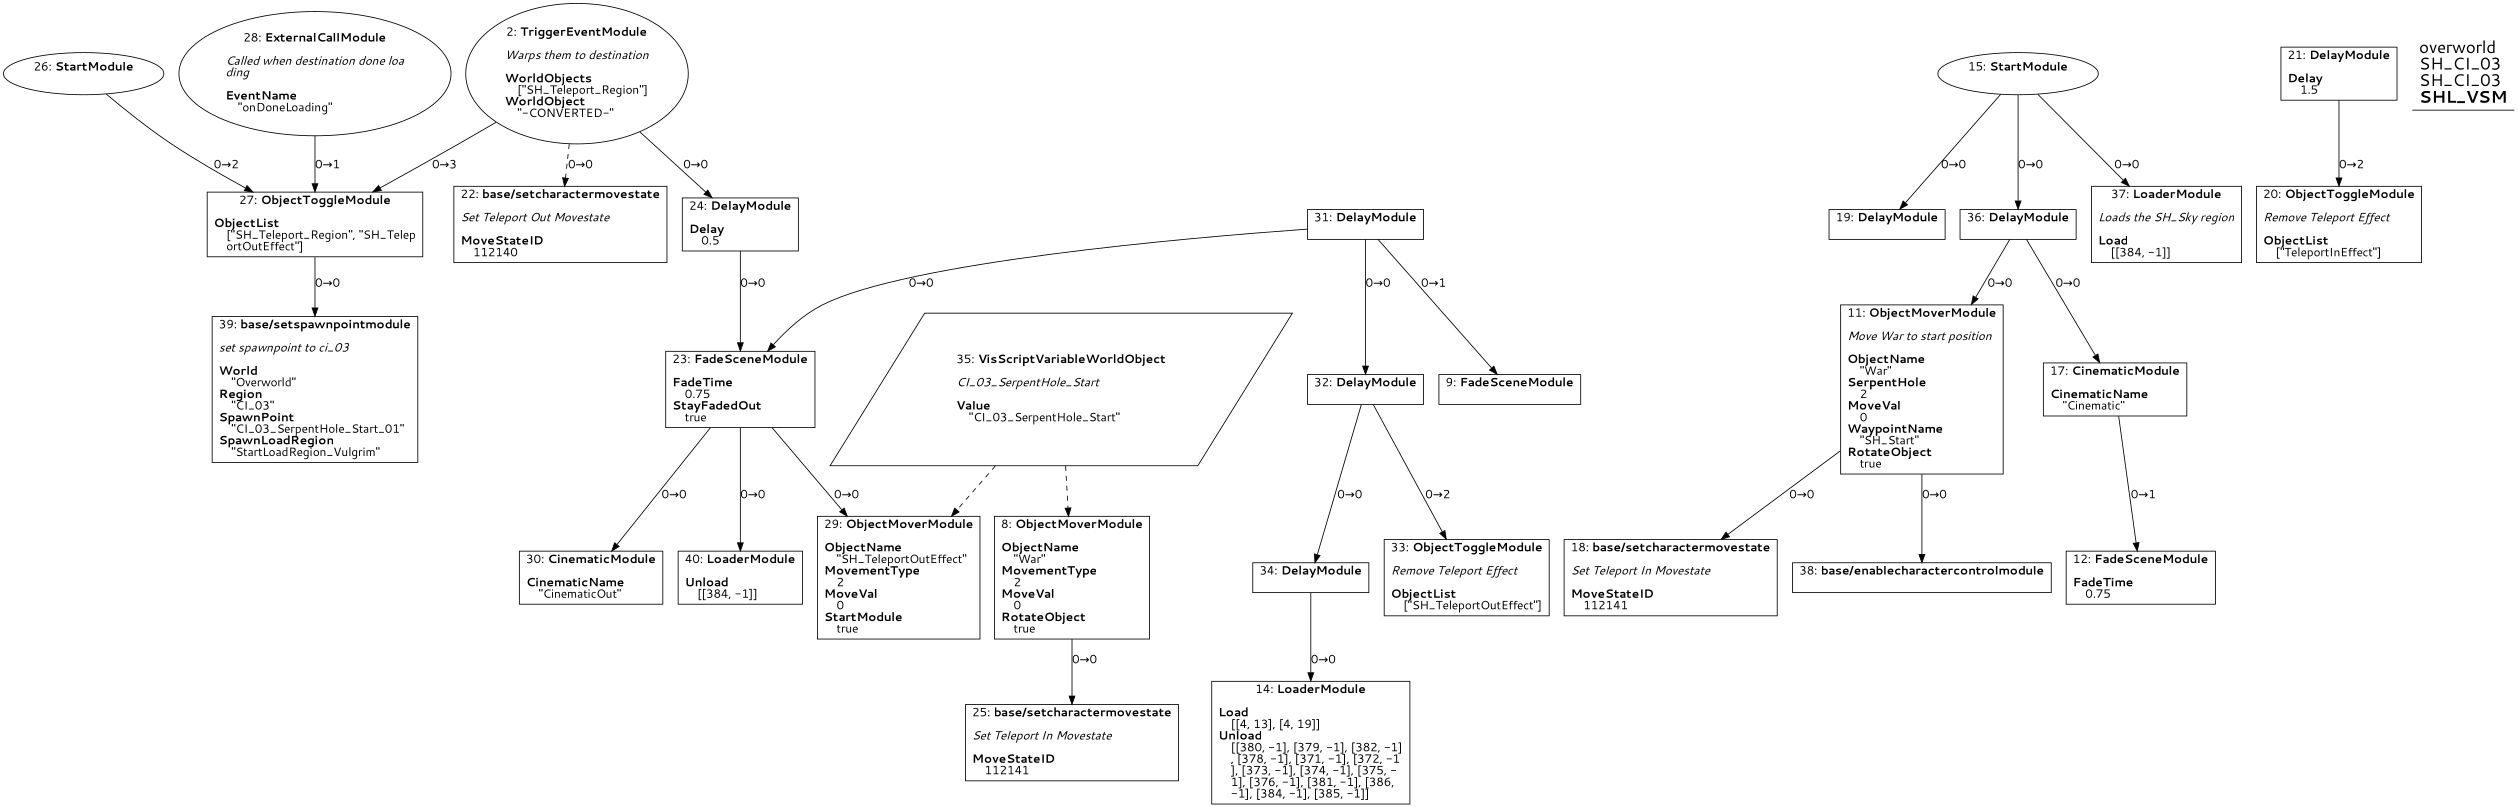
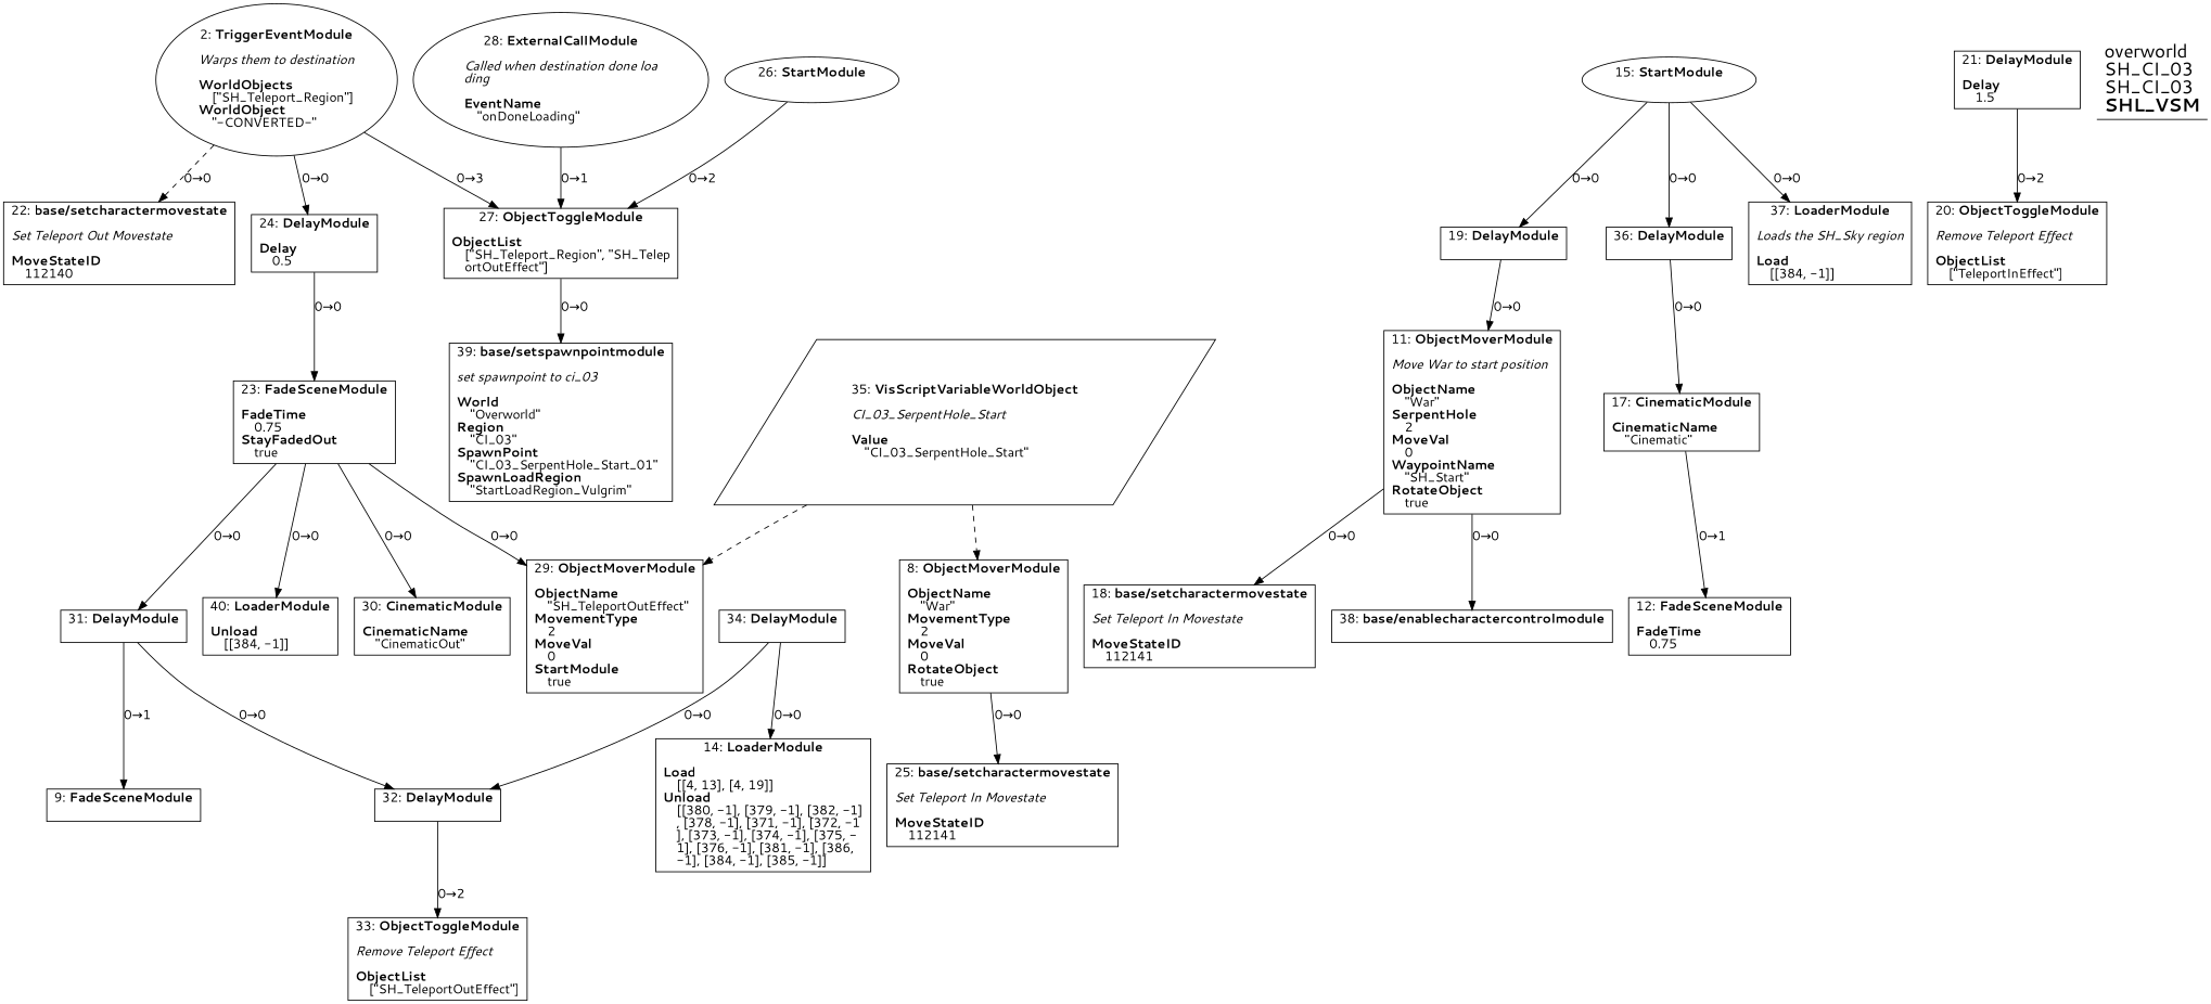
  digraph {
    fontname="Segoe UI"
    splines=spline
    node [fontname="Segoe UI" shape=box]
    edge [fontname="Segoe UI"]
    n1 [label=<2: <b>TriggerEventModule</b><br/><br/><i>Warps them to destination<br align="left"/></i><br align="left"/><b>WorldObjects</b><br align="left"/>    [&quot;SH_Teleport_Region&quot;]<br align="left"/><b>WorldObject</b><br align="left"/>    &quot;-CONVERTED-&quot;<br align="left"/>> shape=oval]
    n2 [label=<22: <b>base/setcharactermovestate</b><br/><br/><i>Set Teleport Out Movestate<br align="left"/></i><br align="left"/><b>MoveStateID</b><br align="left"/>    112140<br align="left"/>>]
    n3 [label=<24: <b>DelayModule</b><br/><br/><b>Delay</b><br align="left"/>    0.5<br align="left"/>>]
    n4 [label=<27: <b>ObjectToggleModule</b><br/><br/><b>ObjectList</b><br align="left"/>    [&quot;SH_Teleport_Region&quot;, &quot;SH_Telep<br align="left"/>    ortOutEffect&quot;]<br align="left"/>>]
    n5 [label=<23: <b>FadeSceneModule</b><br/><br/><b>FadeTime</b><br align="left"/>    0.75<br align="left"/><b>StayFadedOut</b><br align="left"/>    true<br align="left"/>>]
    n6 [label=<29: <b>ObjectMoverModule</b><br/><br/><b>ObjectName</b><br align="left"/>    &quot;SH_TeleportOutEffect&quot;<br align="left"/><b>MovementType</b><br align="left"/>    2<br align="left"/><b>MoveVal</b><br align="left"/>    0<br align="left"/><b>StartModule</b><br align="left"/>    true<br align="left"/>>]
    n7 [label=<30: <b>CinematicModule</b><br/><br/><b>CinematicName</b><br align="left"/>    &quot;CinematicOut&quot;<br align="left"/>>]
    n8 [label=<31: <b>DelayModule</b><br/><br/>>]
    n9 [label=<40: <b>LoaderModule</b><br/><br/><b>Unload</b><br align="left"/>    [[384, -1]]<br align="left"/>>]
    n10 [label=<8: <b>ObjectMoverModule</b><br/><br/><b>ObjectName</b><br align="left"/>    &quot;War&quot;<br align="left"/><b>MovementType</b><br align="left"/>    2<br align="left"/><b>MoveVal</b><br align="left"/>    0<br align="left"/><b>RotateObject</b><br align="left"/>    true<br align="left"/>>]
    n11 [label=<25: <b>base/setcharactermovestate</b><br/><br/><i>Set Teleport In Movestate<br align="left"/></i><br align="left"/><b>MoveStateID</b><br align="left"/>    112141<br align="left"/>>]
    n12 [label=<35: <b>VisScriptVariableWorldObject</b><br/><br/><i>CI_03_SerpentHole_Start<br align="left"/></i><br align="left"/><b>Value</b><br align="left"/>    &quot;CI_03_SerpentHole_Start&quot;<br align="left"/>> shape=parallelogram]
    n13 [label=<9: <b>FadeSceneModule</b><br/><br/>>]
    n14 [label=<11: <b>ObjectMoverModule</b><br/><br/><i>Move War to start position<br align="left"/></i><br align="left"/><b>ObjectName</b><br align="left"/>    &quot;War&quot;<br align="left"/><b>SerpentHole</b><br align="left"/>    2<br align="left"/><b>MoveVal</b><br align="left"/>    0<br align="left"/><b>WaypointName</b><br align="left"/>    &quot;SH_Start&quot;<br align="left"/><b>RotateObject</b><br align="left"/>    true<br align="left"/>>]
    n15 [label=<18: <b>base/setcharactermovestate</b><br/><br/><i>Set Teleport In Movestate<br align="left"/></i><br align="left"/><b>MoveStateID</b><br align="left"/>    112141<br align="left"/>>]
    n16 [label=<38: <b>base/enablecharactercontrolmodule</b><br/><br/>>]
    n17 [label=<12: <b>FadeSceneModule</b><br/><br/><b>FadeTime</b><br align="left"/>    0.75<br align="left"/>>]
    n18 [label=<14: <b>LoaderModule</b><br/><br/><b>Load</b><br align="left"/>    [[4, 13], [4, 19]]<br align="left"/><b>Unload</b><br align="left"/>    [[380, -1], [379, -1], [382, -1]<br align="left"/>    , [378, -1], [371, -1], [372, -1<br align="left"/>    ], [373, -1], [374, -1], [375, -<br align="left"/>    1], [376, -1], [381, -1], [386, <br align="left"/>    -1], [384, -1], [385, -1]]<br align="left"/>>]
    n19 [label=<15: <b>StartModule</b><br/><br/>> shape=oval]
    n20 [label=<19: <b>DelayModule</b><br/><br/>>]
    n21 [label=<36: <b>DelayModule</b><br/><br/>>]
    n22 [label=<37: <b>LoaderModule</b><br/><br/><i>Loads the SH_Sky region<br align="left"/></i><br align="left"/><b>Load</b><br align="left"/>    [[384, -1]]<br align="left"/>>]
    n23 [label=<17: <b>CinematicModule</b><br/><br/><b>CinematicName</b><br align="left"/>    &quot;Cinematic&quot;<br align="left"/>>]
    n24 [label=<21: <b>DelayModule</b><br/><br/><b>Delay</b><br align="left"/>    1.5<br align="left"/>>]
    n25 [label=<20: <b>ObjectToggleModule</b><br/><br/><i>Remove Teleport Effect<br align="left"/></i><br align="left"/><b>ObjectList</b><br align="left"/>    [&quot;TeleportInEffect&quot;]<br align="left"/>>]
    n26 [label=<32: <b>DelayModule</b><br/><br/>>]
    n27 [label=<33: <b>ObjectToggleModule</b><br/><br/><i>Remove Teleport Effect<br align="left"/></i><br align="left"/><b>ObjectList</b><br align="left"/>    [&quot;SH_TeleportOutEffect&quot;]<br align="left"/>>]
    n28 [label=<34: <b>DelayModule</b><br/><br/>>]
    n29 [label=<26: <b>StartModule</b><br/><br/>> shape=oval]
    n30 [label=<39: <b>base/setspawnpointmodule</b><br/><br/><i>set spawnpoint to ci_03<br align="left"/></i><br align="left"/><b>World</b><br align="left"/>    &quot;Overworld&quot;<br align="left"/><b>Region</b><br align="left"/>    &quot;CI_03&quot;<br align="left"/><b>SpawnPoint</b><br align="left"/>    &quot;CI_03_SerpentHole_Start_01&quot;<br align="left"/><b>SpawnLoadRegion</b><br align="left"/>    &quot;StartLoadRegion_Vulgrim&quot;<br align="left"/>>]
    n31 [label=<28: <b>ExternalCallModule</b><br/><br/><i>Called when destination done loa<br align="left"/>ding<br align="left"/></i><br align="left"/><b>EventName</b><br align="left"/>    &quot;onDoneLoading&quot;<br align="left"/>> shape=oval]
    n32 [label=<<font point-size="20">overworld<br align="left"/>SH_CI_03<br align="left"/>SH_CI_03<br align="left"/><b>SHL_VSM</b><br align="left"/></font>> shape=underline]
    n1 -> n2 [label="0→0" style=dashed]
    n1 -> n3 [label="0→0"]
    n1 -> n4 [label="0→3"]
    n3 -> n5 [label="0→0"]
    n4 -> n30 [label="0→0"]
    n5 -> n6 [label="0→0"]
    n5 -> n7 [label="0→0"]
-   n8 -> n5 [label="0→0"]
+   n5 -> n8 [label="0→0"]
    n5 -> n9 [label="0→0"]
    n8 -> n13 [label="0→1"]
    n8 -> n26 [label="0→0"]
    n10 -> n11 [label="0→0"]
    n12 -> n6 [style=dashed]
    n12 -> n10 [style=dashed]
    n14 -> n15 [label="0→0"]
    n14 -> n16 [label="0→0"]
    n19 -> n20 [label="0→0"]
    n19 -> n21 [label="0→0"]
    n19 -> n22 [label="0→0"]
-   n21 -> n14 [label="0→0"]
+   n20 -> n14 [label="0→0"]
    n21 -> n23 [label="0→0"]
    n23 -> n17 [label="0→1"]
    n24 -> n25 [label="0→2"]
    n26 -> n27 [label="0→2"]
-   n26 -> n28 [label="0→0"]
+   n28 -> n26 [label="0→0"]
    n28 -> n18 [label="0→0"]
    n29 -> n4 [label="0→2"]
    n31 -> n4 [label="0→1"]
  }
